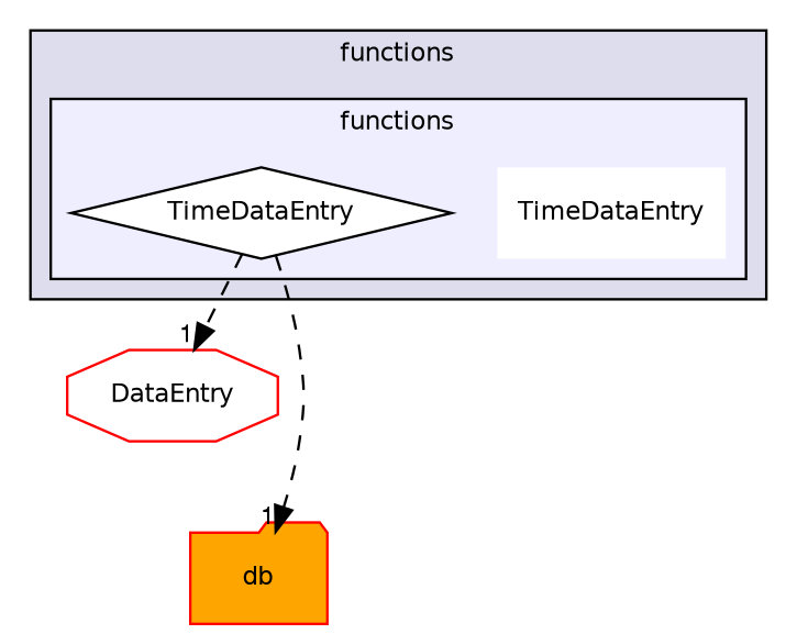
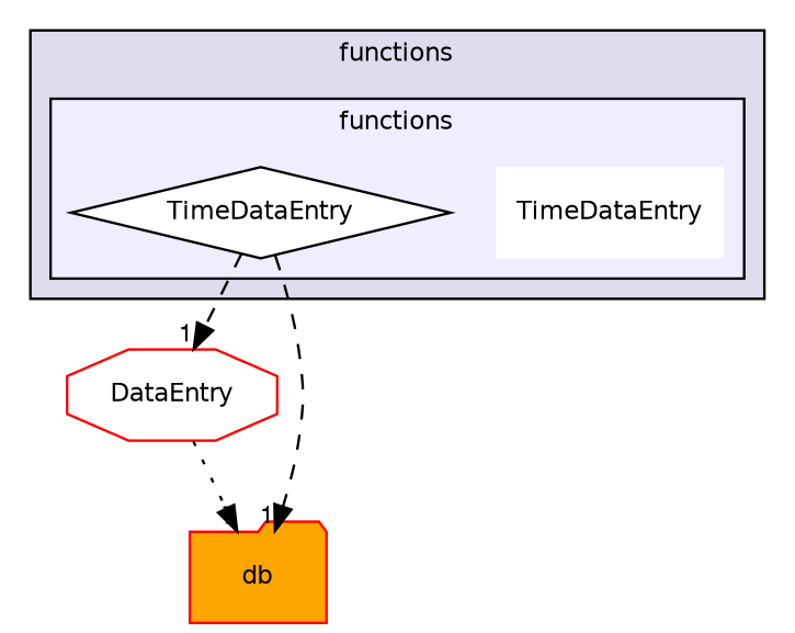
  digraph {
    compound=true
    fontname="DejaVu Sans"
    node [fontname="DejaVu Sans" fontsize=10 style=filled fillcolor=white color=red]
    edge [headlabel=1 labeldistance=1.5 labelfontname=FreeSans labelfontsize=10 style=dashed fontname="DejaVu Sans"]
    n1 [label=TimeDataEntry shape=plaintext color=""]
    n2 [color=black label=TimeDataEntry shape=diamond]
    n3 [label=DataEntry shape=octagon]
    n4 [label=db shape=folder fillcolor=orange]
    subgraph cluster_1 {
      bgcolor="#ddddee"
      fontsize=10
      label=functions
      pencolor=black
      subgraph cluster_2 {
        bgcolor="#eeeeff"
        fontsize=10
        pencolor=black
        n1
        n2
      }
    }
    n2 -> n3
    n2 -> n4
+   n3 -> n4 [headlabel=7 style=dotted]
  }
